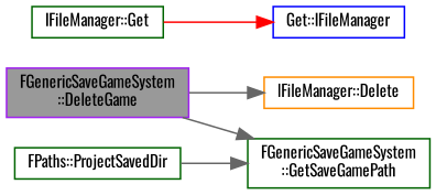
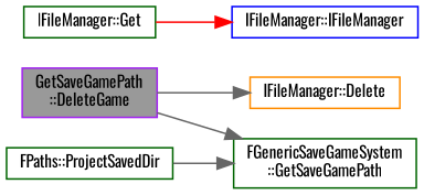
  digraph {
    fontname=Oswald
    rankdir=LR
    node [color=darkgreen fillcolor=white fontname=Oswald fontsize=10 shape=box style=filled]
    edge [color=gray40 fontname=Oswald fontsize=10 labelfontname=Helvetica labelfontsize=10 style=solid]
-   n1 [color=purple fillcolor=grey60 fontcolor=black height=0.2 label="FGenericSaveGameSystem\l::DeleteGame" width=0.4]
+   n1 [color=purple fillcolor=grey60 fontcolor=black height=0.2 label="GetSaveGamePath\l::DeleteGame" width=0.4]
    n2 [color=darkorange height=0.2 label="IFileManager::Delete" width=0.4]
    n3 [height=0.2 label="FGenericSaveGameSystem\l::GetSaveGamePath" width=0.4]
    n4 [height=0.2 label="IFileManager::Get" width=0.4]
-   n5 [color=blue height=0.2 label="Get::IFileManager" width=0.4]
+   n5 [color=blue height=0.2 label="IFileManager::IFileManager" width=0.4]
    n6 [height=0.2 label="FPaths::ProjectSavedDir" width=0.4]
    n1 -> n2
    n1 -> n3
    n4 -> n5 [color=red]
    n6 -> n3
  }
